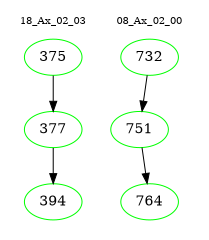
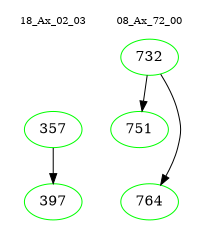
  digraph {
    node [color=green]
    edge [color=black]
-   n1 [label=375]
-   n2 [label=377]
-   n3 [label=394]
+   n2 [label=357]
+   n3 [label=397]
    n4 [label=732]
    n5 [label=751]
    n6 [label=764]
    subgraph cluster_1 {
      color=white
      fontsize=10
      label="18_Ax_02_03"
-     n1
      n2
      n3
    }
    subgraph cluster_2 {
      color=white
      fontsize=10
-     label="08_Ax_02_00"
+     label="08_Ax_72_00"
      n4
      n5
      n6
    }
-   n1 -> n2
    n2 -> n3
    n4 -> n5
-   n5 -> n6
+   n4 -> n6
  }
